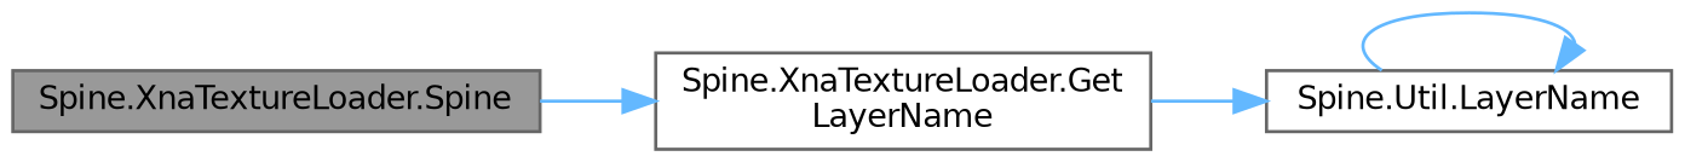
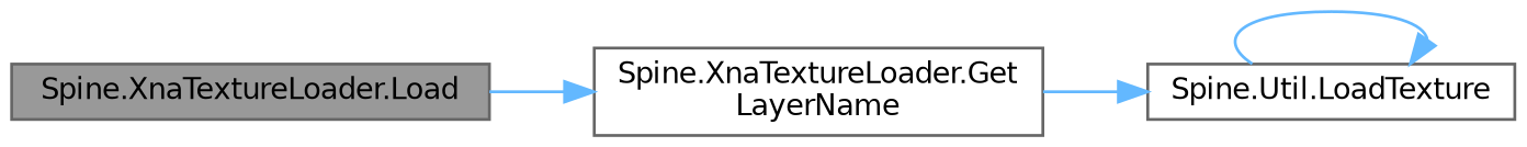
  digraph {
    rankdir=LR
    node [color=grey40 fillcolor=white fontname=Helvetica fontsize=10 shape=box style=filled]
    edge [color=steelblue1 fontname=Helvetica fontsize=10 labelfontname=Helvetica labelfontsize=10 style=solid]
-   n1 [color=gray40 fillcolor=grey60 fontcolor=black height=0.2 label="Spine.XnaTextureLoader.Spine" width=0.4]
+   n1 [color=gray40 fillcolor=grey60 fontcolor=black height=0.2 label="Spine.XnaTextureLoader.Load" width=0.4]
    n2 [height=0.2 label="Spine.XnaTextureLoader.Get\lLayerName" width=0.4]
-   n3 [height=0.2 label="Spine.Util.LayerName" width=0.4]
+   n3 [height=0.2 label="Spine.Util.LoadTexture" width=0.4]
    n1 -> n2
    n2 -> n3
    n3 -> n3
  }
